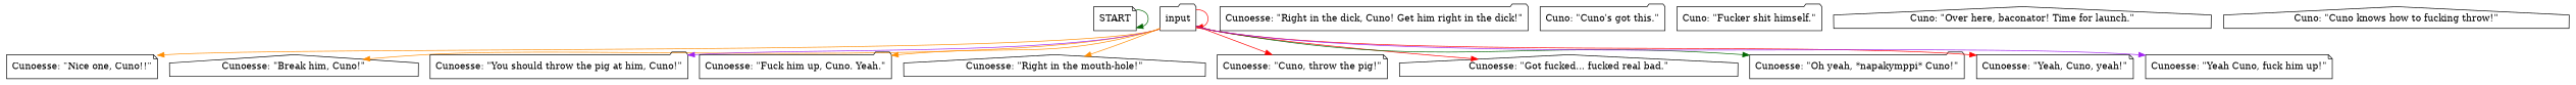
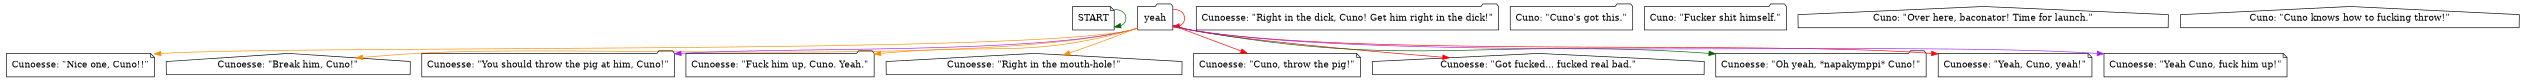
  digraph {
    node [shape=folder]
    edge [color=red]
    n1 [label=START shape=note]
-   n2 [label=input]
+   n2 [label=yeah]
    n3 [label="Cunoesse: \"Nice one, Cuno!!\"" shape=note]
    n4 [label="Cunoesse: \"Break him, Cuno!\"" shape=house]
    n5 [label="Cunoesse: \"You should throw the pig at him, Cuno!\""]
    n6 [label="Cunoesse: \"Fuck him up, Cuno. Yeah.\""]
    n7 [label="Cunoesse: \"Right in the mouth-hole!\"" shape=house]
    n8 [label="Cunoesse: \"Cuno, throw the pig!\"" shape=note]
    n9 [label="Cunoesse: \"Got fucked... fucked real bad.\"" shape=house]
    n10 [label="Cunoesse: \"Oh yeah, *napakymppi* Cuno!\""]
    n11 [label="Cunoesse: \"Yeah, Cuno, yeah!\"" shape=note]
    n12 [label="Cunoesse: \"Yeah Cuno, fuck him up!\"" shape=note]
    n13 [label="Cunoesse: \"Right in the dick, Cuno! Get him right in the dick!\""]
    n14 [label="Cuno: \"Cuno's got this.\""]
    n15 [label="Cuno: \"Fucker shit himself.\""]
    n16 [label="Cuno: \"Over here, baconator! Time for launch.\"" shape=house]
    n17 [label="Cuno: \"Cuno knows how to fucking throw!\"" shape=house]
    n1 -> n1 [color=darkgreen]
    n2 -> n2
    n2 -> n3 [color=darkorange]
    n2 -> n4 [color=darkorange]
    n2 -> n5 [color=purple]
    n2 -> n6 [color=darkorange]
    n2 -> n7 [color=darkorange]
    n2 -> n8
    n2 -> n9
    n2 -> n10 [color=darkgreen]
    n2 -> n11
    n2 -> n12 [color=purple]
  }
